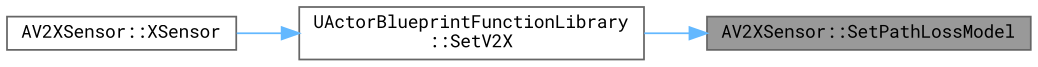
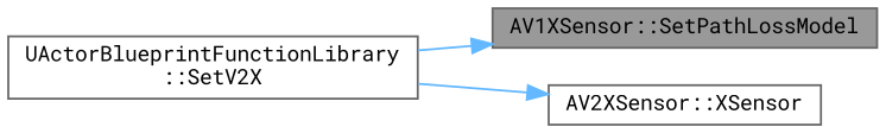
  digraph {
    fontname="Roboto Mono"
    rankdir=RL
    node [color=grey40 fillcolor=white fontname="Roboto Mono" fontsize=10 shape=box style=filled]
    edge [color=steelblue1 dir=back fontname="Roboto Mono" fontsize=10 labelfontname=Helvetica labelfontsize=10 style=solid]
-   n1 [color=gray40 fillcolor=grey60 fontcolor=black height=0.2 label="AV2XSensor::SetPathLossModel" width=0.4]
+   n1 [color=gray40 fillcolor=grey60 fontcolor=black height=0.2 label="AV1XSensor::SetPathLossModel" width=0.4]
    n2 [height=0.2 label="UActorBlueprintFunctionLibrary\l::SetV2X" width=0.4]
    n3 [height=0.2 label="AV2XSensor::XSensor" width=0.4]
    n1 -> n2
-   n2 -> n3
+   n3 -> n2
  }
